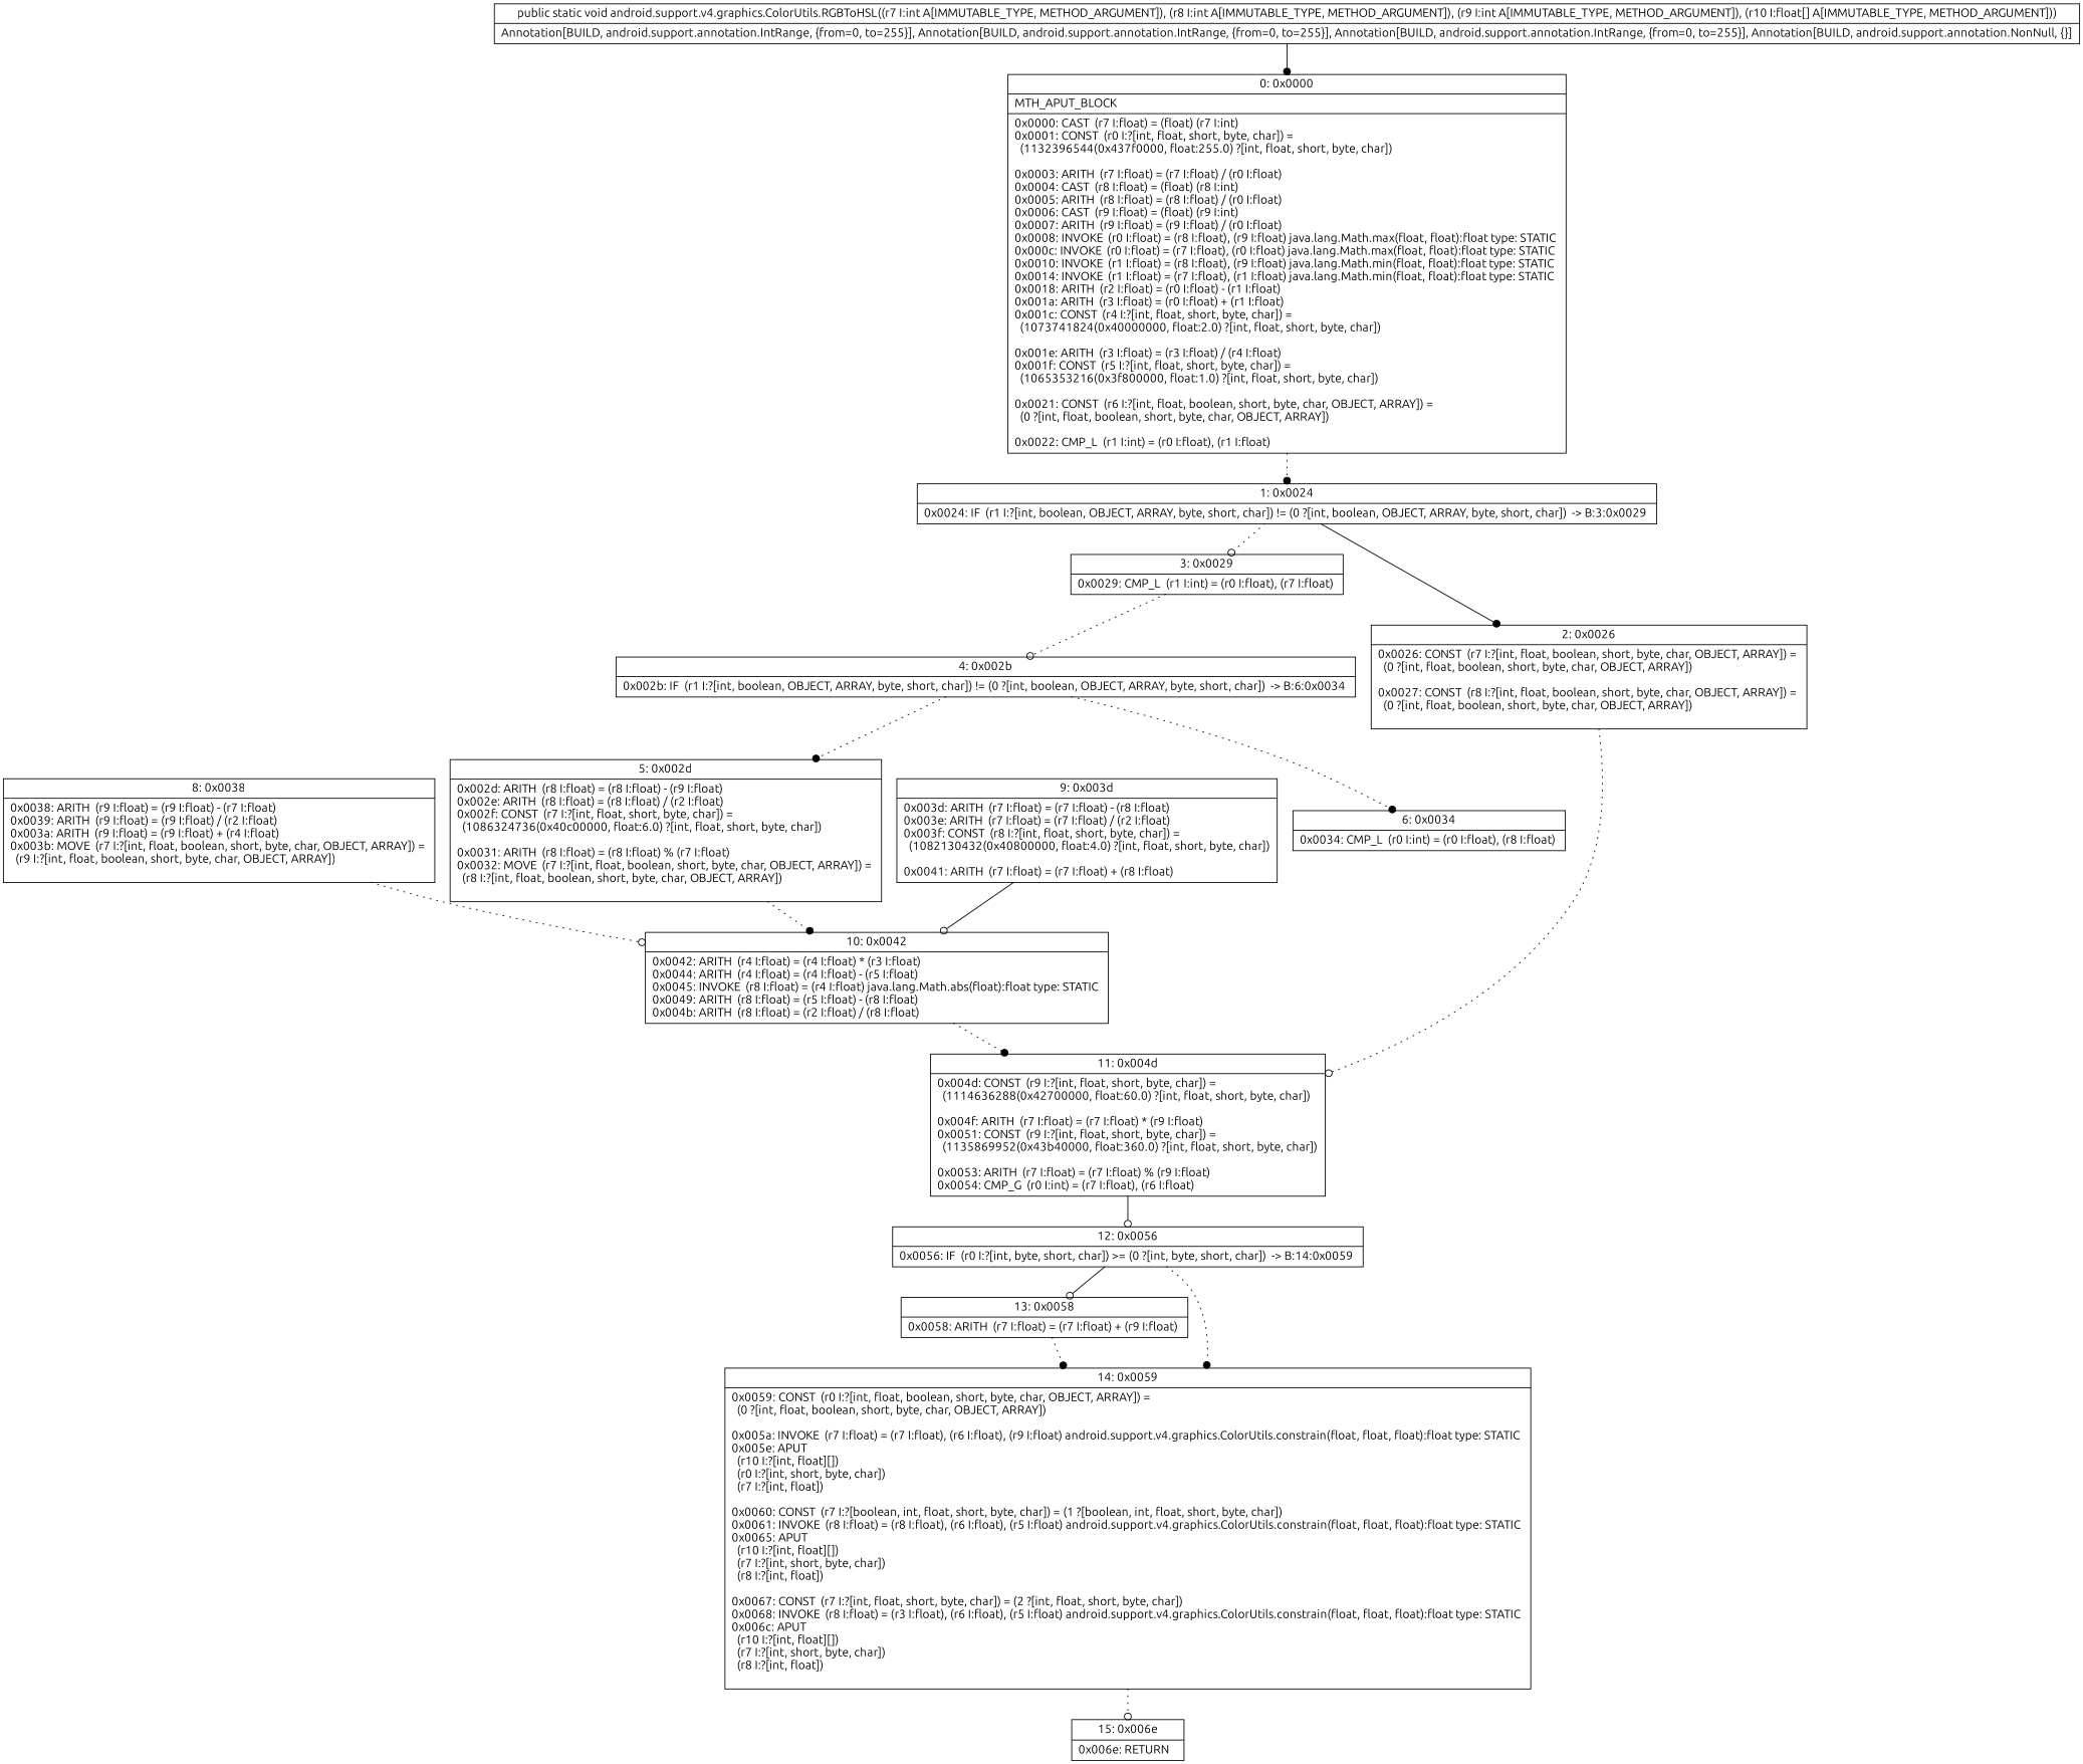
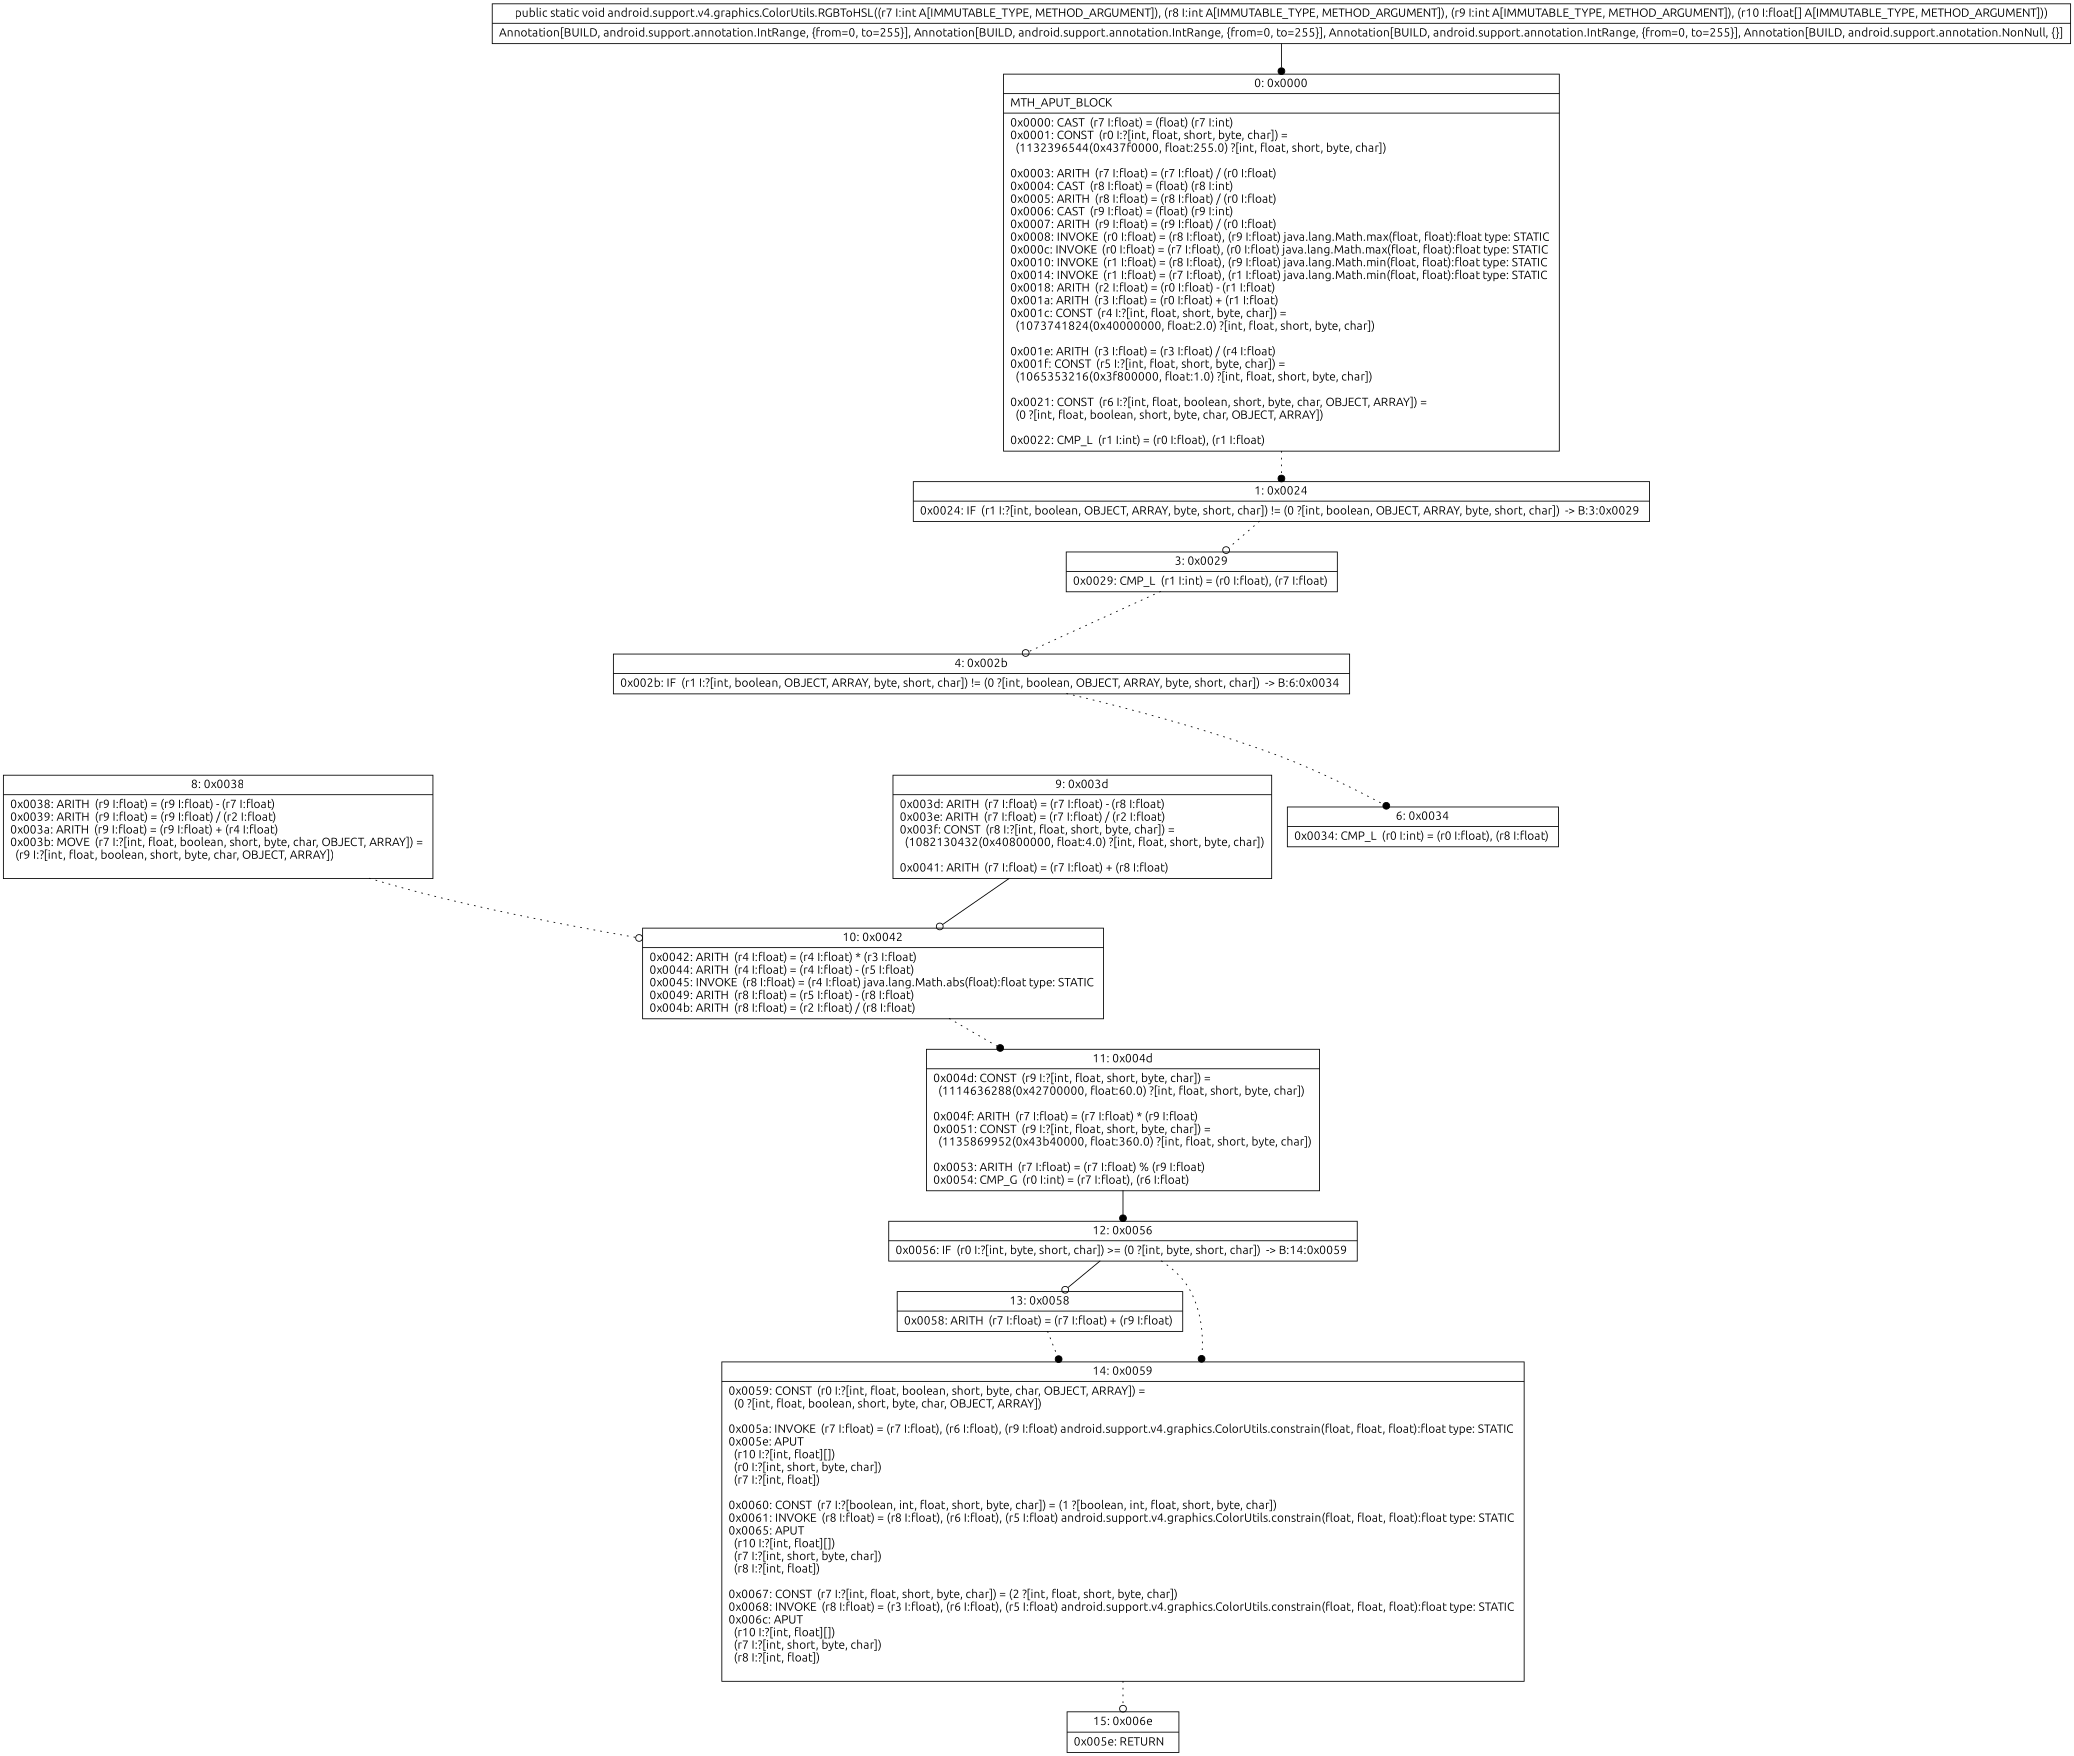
  digraph {
    fontname=Ubuntu
    node [fontname=Ubuntu shape=record]
    edge [arrowhead=dot fontname=Ubuntu style=dotted]
    n1 [label="{0\:\ 0x0000|MTH_APUT_BLOCK\l|0x0000: CAST  (r7 I:float) = (float) (r7 I:int) \l0x0001: CONST  (r0 I:?[int, float, short, byte, char]) = \l  (1132396544(0x437f0000, float:255.0) ?[int, float, short, byte, char])\l \l0x0003: ARITH  (r7 I:float) = (r7 I:float) \/ (r0 I:float) \l0x0004: CAST  (r8 I:float) = (float) (r8 I:int) \l0x0005: ARITH  (r8 I:float) = (r8 I:float) \/ (r0 I:float) \l0x0006: CAST  (r9 I:float) = (float) (r9 I:int) \l0x0007: ARITH  (r9 I:float) = (r9 I:float) \/ (r0 I:float) \l0x0008: INVOKE  (r0 I:float) = (r8 I:float), (r9 I:float) java.lang.Math.max(float, float):float type: STATIC \l0x000c: INVOKE  (r0 I:float) = (r7 I:float), (r0 I:float) java.lang.Math.max(float, float):float type: STATIC \l0x0010: INVOKE  (r1 I:float) = (r8 I:float), (r9 I:float) java.lang.Math.min(float, float):float type: STATIC \l0x0014: INVOKE  (r1 I:float) = (r7 I:float), (r1 I:float) java.lang.Math.min(float, float):float type: STATIC \l0x0018: ARITH  (r2 I:float) = (r0 I:float) \- (r1 I:float) \l0x001a: ARITH  (r3 I:float) = (r0 I:float) + (r1 I:float) \l0x001c: CONST  (r4 I:?[int, float, short, byte, char]) = \l  (1073741824(0x40000000, float:2.0) ?[int, float, short, byte, char])\l \l0x001e: ARITH  (r3 I:float) = (r3 I:float) \/ (r4 I:float) \l0x001f: CONST  (r5 I:?[int, float, short, byte, char]) = \l  (1065353216(0x3f800000, float:1.0) ?[int, float, short, byte, char])\l \l0x0021: CONST  (r6 I:?[int, float, boolean, short, byte, char, OBJECT, ARRAY]) = \l  (0 ?[int, float, boolean, short, byte, char, OBJECT, ARRAY])\l \l0x0022: CMP_L  (r1 I:int) = (r0 I:float), (r1 I:float) \l}"]
    n2 [label="{1\:\ 0x0024|0x0024: IF  (r1 I:?[int, boolean, OBJECT, ARRAY, byte, short, char]) != (0 ?[int, boolean, OBJECT, ARRAY, byte, short, char])  \-\> B:3:0x0029 \l}"]
-   n3 [label="{2\:\ 0x0026|0x0026: CONST  (r7 I:?[int, float, boolean, short, byte, char, OBJECT, ARRAY]) = \l  (0 ?[int, float, boolean, short, byte, char, OBJECT, ARRAY])\l \l0x0027: CONST  (r8 I:?[int, float, boolean, short, byte, char, OBJECT, ARRAY]) = \l  (0 ?[int, float, boolean, short, byte, char, OBJECT, ARRAY])\l \l}"]
    n4 [label="{3\:\ 0x0029|0x0029: CMP_L  (r1 I:int) = (r0 I:float), (r7 I:float) \l}"]
    n5 [label="{11\:\ 0x004d|0x004d: CONST  (r9 I:?[int, float, short, byte, char]) = \l  (1114636288(0x42700000, float:60.0) ?[int, float, short, byte, char])\l \l0x004f: ARITH  (r7 I:float) = (r7 I:float) * (r9 I:float) \l0x0051: CONST  (r9 I:?[int, float, short, byte, char]) = \l  (1135869952(0x43b40000, float:360.0) ?[int, float, short, byte, char])\l \l0x0053: ARITH  (r7 I:float) = (r7 I:float) % (r9 I:float) \l0x0054: CMP_G  (r0 I:int) = (r7 I:float), (r6 I:float) \l}"]
    n6 [label="{4\:\ 0x002b|0x002b: IF  (r1 I:?[int, boolean, OBJECT, ARRAY, byte, short, char]) != (0 ?[int, boolean, OBJECT, ARRAY, byte, short, char])  \-\> B:6:0x0034 \l}"]
    n7 [label="{12\:\ 0x0056|0x0056: IF  (r0 I:?[int, byte, short, char]) \>= (0 ?[int, byte, short, char])  \-\> B:14:0x0059 \l}"]
-   n8 [label="{5\:\ 0x002d|0x002d: ARITH  (r8 I:float) = (r8 I:float) \- (r9 I:float) \l0x002e: ARITH  (r8 I:float) = (r8 I:float) \/ (r2 I:float) \l0x002f: CONST  (r7 I:?[int, float, short, byte, char]) = \l  (1086324736(0x40c00000, float:6.0) ?[int, float, short, byte, char])\l \l0x0031: ARITH  (r8 I:float) = (r8 I:float) % (r7 I:float) \l0x0032: MOVE  (r7 I:?[int, float, boolean, short, byte, char, OBJECT, ARRAY]) = \l  (r8 I:?[int, float, boolean, short, byte, char, OBJECT, ARRAY])\l \l}"]
    n9 [label="{6\:\ 0x0034|0x0034: CMP_L  (r0 I:int) = (r0 I:float), (r8 I:float) \l}"]
    n10 [label="{10\:\ 0x0042|0x0042: ARITH  (r4 I:float) = (r4 I:float) * (r3 I:float) \l0x0044: ARITH  (r4 I:float) = (r4 I:float) \- (r5 I:float) \l0x0045: INVOKE  (r8 I:float) = (r4 I:float) java.lang.Math.abs(float):float type: STATIC \l0x0049: ARITH  (r8 I:float) = (r5 I:float) \- (r8 I:float) \l0x004b: ARITH  (r8 I:float) = (r2 I:float) \/ (r8 I:float) \l}"]
    n11 [label="{8\:\ 0x0038|0x0038: ARITH  (r9 I:float) = (r9 I:float) \- (r7 I:float) \l0x0039: ARITH  (r9 I:float) = (r9 I:float) \/ (r2 I:float) \l0x003a: ARITH  (r9 I:float) = (r9 I:float) + (r4 I:float) \l0x003b: MOVE  (r7 I:?[int, float, boolean, short, byte, char, OBJECT, ARRAY]) = \l  (r9 I:?[int, float, boolean, short, byte, char, OBJECT, ARRAY])\l \l}"]
    n12 [label="{9\:\ 0x003d|0x003d: ARITH  (r7 I:float) = (r7 I:float) \- (r8 I:float) \l0x003e: ARITH  (r7 I:float) = (r7 I:float) \/ (r2 I:float) \l0x003f: CONST  (r8 I:?[int, float, short, byte, char]) = \l  (1082130432(0x40800000, float:4.0) ?[int, float, short, byte, char])\l \l0x0041: ARITH  (r7 I:float) = (r7 I:float) + (r8 I:float) \l}"]
    n13 [label="{13\:\ 0x0058|0x0058: ARITH  (r7 I:float) = (r7 I:float) + (r9 I:float) \l}"]
    n14 [label="{14\:\ 0x0059|0x0059: CONST  (r0 I:?[int, float, boolean, short, byte, char, OBJECT, ARRAY]) = \l  (0 ?[int, float, boolean, short, byte, char, OBJECT, ARRAY])\l \l0x005a: INVOKE  (r7 I:float) = (r7 I:float), (r6 I:float), (r9 I:float) android.support.v4.graphics.ColorUtils.constrain(float, float, float):float type: STATIC \l0x005e: APUT  \l  (r10 I:?[int, float][])\l  (r0 I:?[int, short, byte, char])\l  (r7 I:?[int, float])\l \l0x0060: CONST  (r7 I:?[boolean, int, float, short, byte, char]) = (1 ?[boolean, int, float, short, byte, char]) \l0x0061: INVOKE  (r8 I:float) = (r8 I:float), (r6 I:float), (r5 I:float) android.support.v4.graphics.ColorUtils.constrain(float, float, float):float type: STATIC \l0x0065: APUT  \l  (r10 I:?[int, float][])\l  (r7 I:?[int, short, byte, char])\l  (r8 I:?[int, float])\l \l0x0067: CONST  (r7 I:?[int, float, short, byte, char]) = (2 ?[int, float, short, byte, char]) \l0x0068: INVOKE  (r8 I:float) = (r3 I:float), (r6 I:float), (r5 I:float) android.support.v4.graphics.ColorUtils.constrain(float, float, float):float type: STATIC \l0x006c: APUT  \l  (r10 I:?[int, float][])\l  (r7 I:?[int, short, byte, char])\l  (r8 I:?[int, float])\l \l}"]
-   n15 [label="{15\:\ 0x006e|0x006e: RETURN   \l}"]
+   n15 [label="{15\:\ 0x006e|0x005e: RETURN   \l}"]
    n16 [label="{public static void android.support.v4.graphics.ColorUtils.RGBToHSL((r7 I:int A[IMMUTABLE_TYPE, METHOD_ARGUMENT]), (r8 I:int A[IMMUTABLE_TYPE, METHOD_ARGUMENT]), (r9 I:int A[IMMUTABLE_TYPE, METHOD_ARGUMENT]), (r10 I:float[] A[IMMUTABLE_TYPE, METHOD_ARGUMENT]))  | Annotation[BUILD, android.support.annotation.IntRange, \{from=0, to=255\}], Annotation[BUILD, android.support.annotation.IntRange, \{from=0, to=255\}], Annotation[BUILD, android.support.annotation.IntRange, \{from=0, to=255\}], Annotation[BUILD, android.support.annotation.NonNull, \{\}]\l}"]
    n1 -> n2
-   n2 -> n3 [style=solid]
    n2 -> n4 [arrowhead=odot]
-   n3 -> n5 [arrowhead=odot]
    n4 -> n6 [arrowhead=odot]
-   n5 -> n7 [arrowhead=odot style=solid]
-   n6 -> n8
+   n5 -> n7 [style=solid]
    n6 -> n9
    n7 -> n13 [arrowhead=odot style=solid]
    n7 -> n14
-   n8 -> n10
    n10 -> n5
    n11 -> n10 [arrowhead=odot]
    n12 -> n10 [arrowhead=odot style=solid]
    n13 -> n14
    n14 -> n15 [arrowhead=odot]
    n16 -> n1 [style=solid]
  }
